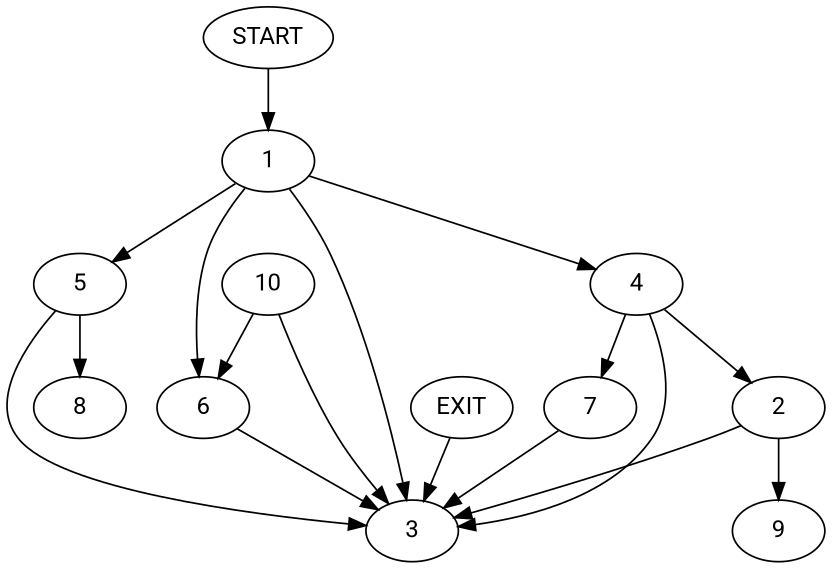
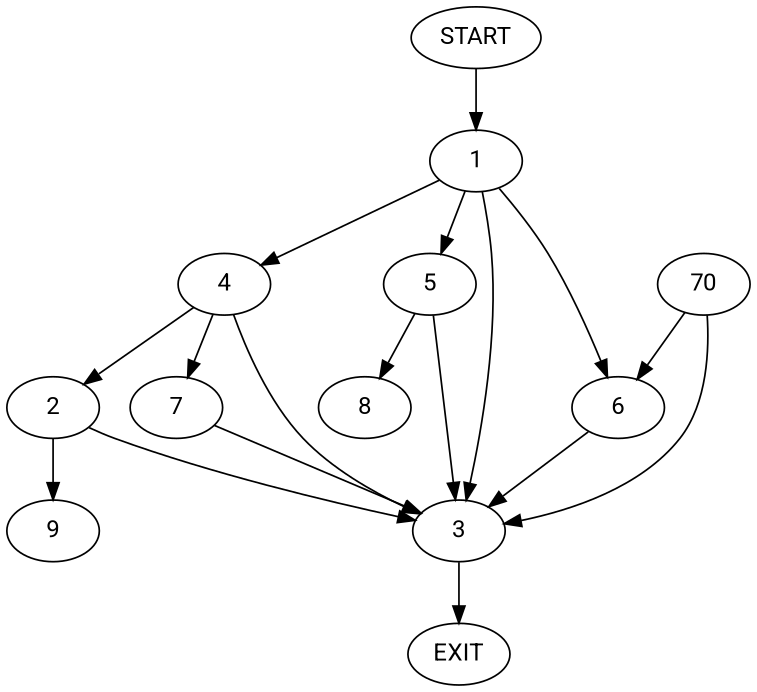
  digraph {
    fontname=Roboto
    node [fontname=Roboto]
    edge [fontname=Roboto]
    n1 [label=START]
    1
    3
    4
    5
    6
    n7 [label=EXIT]
    2
    9
    7
    8
-   10
+   10 [label=70]
    n1 -> 1
    1 -> 3
    1 -> 4
    1 -> 5
    1 -> 6
-   n7 -> 3
+   3 -> n7
    4 -> 3
    4 -> 2
    4 -> 7
    5 -> 3
    5 -> 8
    6 -> 3
    2 -> 3
    2 -> 9
    7 -> 3
    10 -> 3
    10 -> 6
  }
